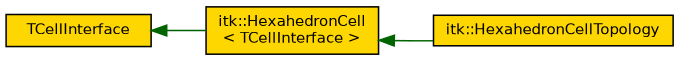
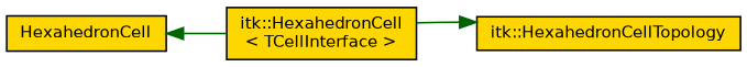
  digraph {
    rankdir=LR
    node [color=black fillcolor=gold fontname=Helvetica fontsize=10 shape=record style=filled]
    edge [color=darkgreen dir=back fontname=Helvetica fontsize=10 labelfontname=Helvetica labelfontsize=10 style=solid]
    n1 [fontcolor=black height=0.2 label="itk::HexahedronCell\l\< TCellInterface \>" width=0.4]
-   n2 [height=0.2 label=TCellInterface width=0.4]
+   n2 [height=0.2 label=HexahedronCell width=0.4]
    n3 [height=0.2 label="itk::HexahedronCellTopology" width=0.4]
    n2 -> n1
-   n1 -> n3
+   n3 -> n1
  }
